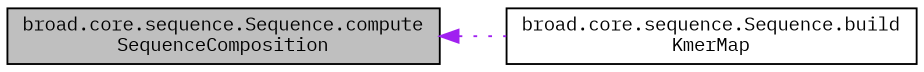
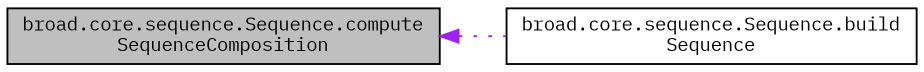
  digraph {
    rankdir=LR
    fontname="IBM Plex Mono"
    node [color=black fontname="IBM Plex Mono" fontsize=10 shape=record style=filled]
    n1 [fillcolor=grey75 fontcolor=black height=0.2 label="broad.core.sequence.Sequence.compute\lSequenceComposition" width=0.4]
-   n2 [fillcolor=white height=0.2 label="broad.core.sequence.Sequence.build\lKmerMap" width=0.4]
+   n2 [fillcolor=white height=0.2 label="broad.core.sequence.Sequence.build\lSequence" width=0.4]
    n1 -> n2 [color=purple dir=back fontname="IBM Plex Mono" fontsize=10 labelfontname=Helvetica labelfontsize=10 style=dotted]
  }
